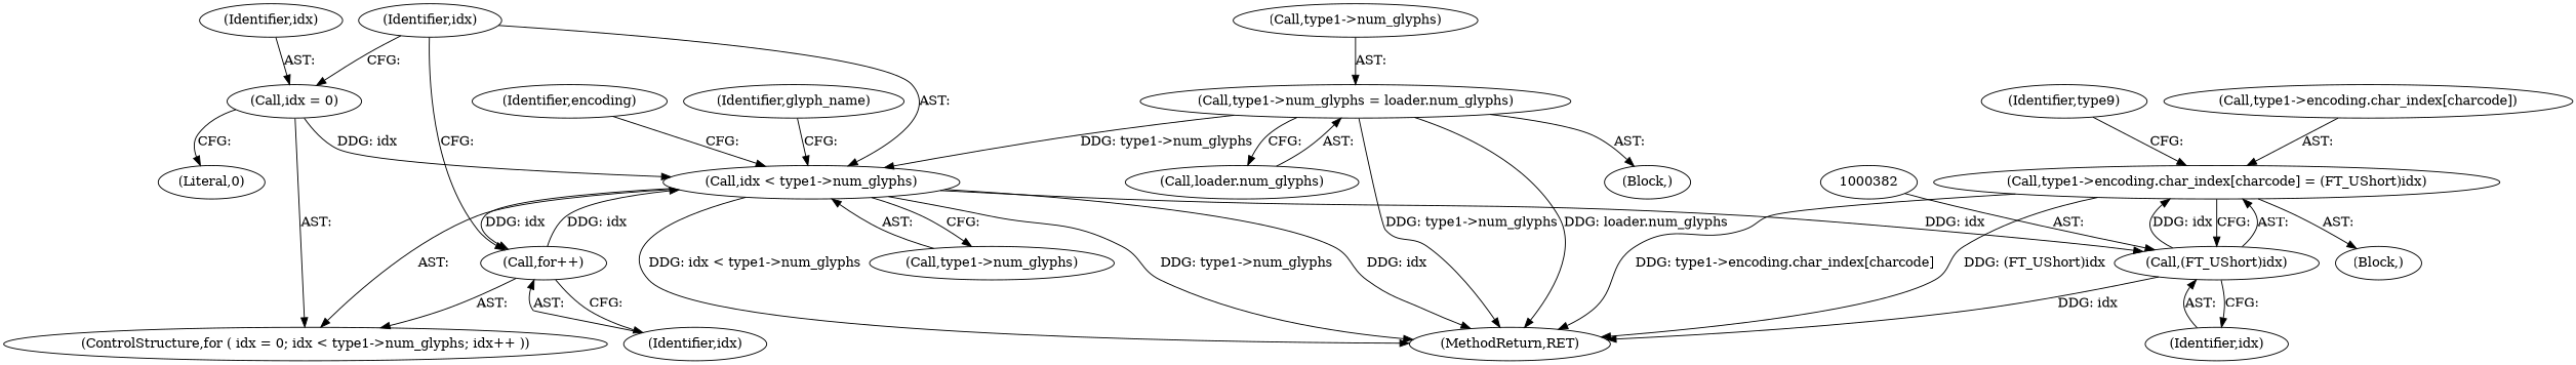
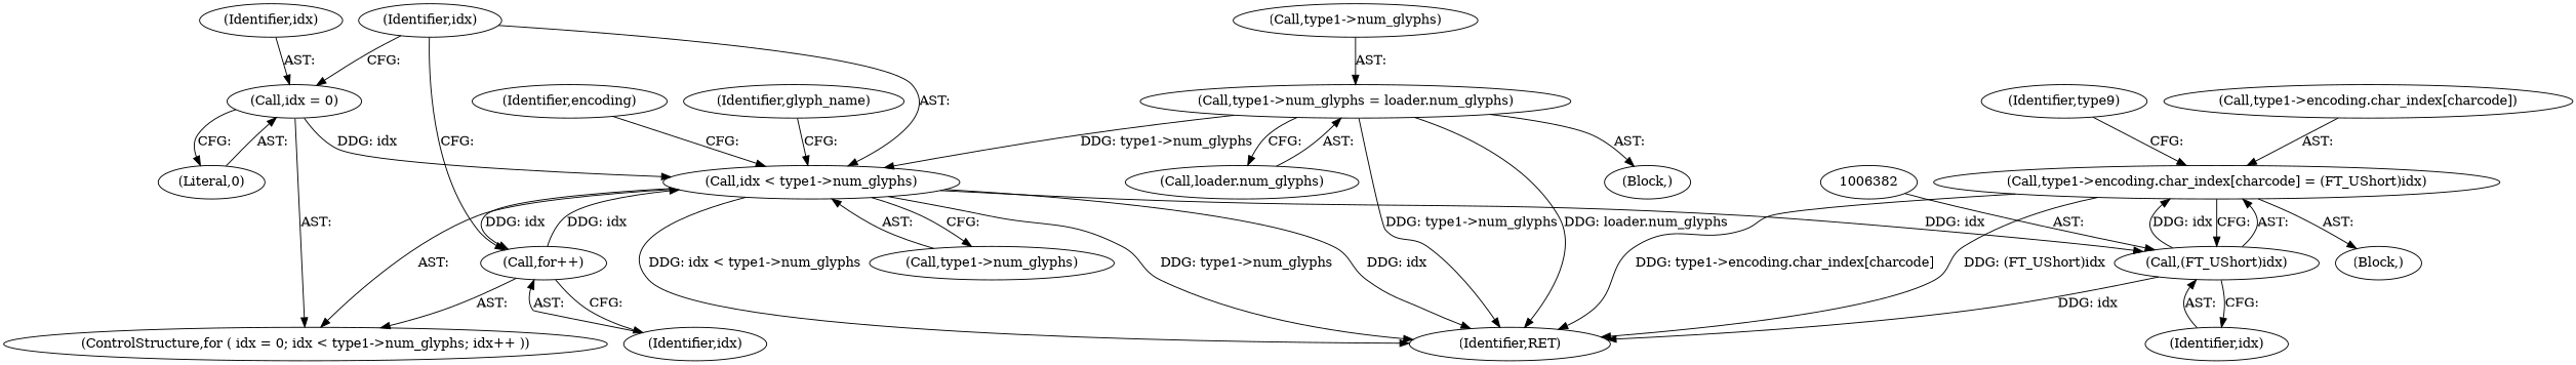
  digraph {
    n1 [label="(Call,type1->encoding.char_index[charcode] = (FT_UShort)idx)"]
    n2 [label="(Call,(FT_UShort)idx)"]
-   n3 [label="(MethodReturn,RET)"]
+   n3 [label="(Identifier,RET)"]
    n4 [label="(Block,)"]
    n5 [label="(Identifier,idx)"]
    n6 [label="(Call,idx < type1->num_glyphs)"]
    n7 [label="(Call,for++)"]
    n8 [label="(Call,type1->num_glyphs)"]
    n9 [label="(ControlStructure,for ( idx = 0; idx < type1->num_glyphs; idx++ ))"]
    n10 [label="(Identifier,idx)"]
    n11 [label="(Call,idx = 0)"]
    n12 [label="(Literal,0)"]
    n13 [label="(Call,type1->num_glyphs = loader.num_glyphs)"]
    n14 [label="(Block,)"]
    n15 [label="(Call,loader.num_glyphs)"]
    n16 [label="(Identifier,idx)"]
    n17 [label="(Identifier,idx)"]
    n18 [label="(Identifier,encoding)"]
    n19 [label="(Identifier,type9)"]
    n20 [label="(Identifier,glyph_name)"]
    n21 [label="(Call,type1->encoding.char_index[charcode])"]
    n22 [label="(Call,type1->num_glyphs)"]
-   1000382
+   1000382 [label=1006382]
    n1 -> n2 [label="CFG: "]
    n1 -> n3 [label="DDG: type1->encoding.char_index[charcode]"]
    n1 -> n3 [label="DDG: (FT_UShort)idx"]
    n1 -> n4 [label="AST: "]
    n2 -> n1 [label="AST: "]
    n2 -> n1 [label="DDG: idx"]
    n2 -> n3 [label="DDG: idx"]
    n2 -> n5 [label="CFG: "]
    n5 -> n2 [label="AST: "]
    n6 -> n2 [label="DDG: idx"]
    n6 -> n3 [label="DDG: type1->num_glyphs"]
    n6 -> n3 [label="DDG: idx"]
    n6 -> n3 [label="DDG: idx < type1->num_glyphs"]
    n6 -> n7 [label="DDG: idx"]
    n6 -> n8 [label="CFG: "]
    n6 -> n9 [label="AST: "]
    n7 -> n6 [label="DDG: idx"]
    n7 -> n9 [label="AST: "]
    n7 -> n10 [label="CFG: "]
    n8 -> n6 [label="AST: "]
    n10 -> n7 [label="AST: "]
    n11 -> n6 [label="DDG: idx"]
    n11 -> n9 [label="AST: "]
    n11 -> n12 [label="CFG: "]
+   n12 -> n11 [label="AST: "]
    n13 -> n3 [label="DDG: type1->num_glyphs"]
    n13 -> n3 [label="DDG: loader.num_glyphs"]
    n13 -> n6 [label="DDG: type1->num_glyphs"]
    n13 -> n14 [label="AST: "]
    n13 -> n15 [label="CFG: "]
    n15 -> n13 [label="AST: "]
    n16 -> n6 [label="AST: "]
    n16 -> n7 [label="CFG: "]
    n16 -> n11 [label="CFG: "]
    n17 -> n11 [label="AST: "]
    n18 -> n6 [label="CFG: "]
    n19 -> n1 [label="CFG: "]
    n20 -> n6 [label="CFG: "]
    n21 -> n1 [label="AST: "]
    n22 -> n13 [label="AST: "]
    1000382 -> n2 [label="AST: "]
  }
